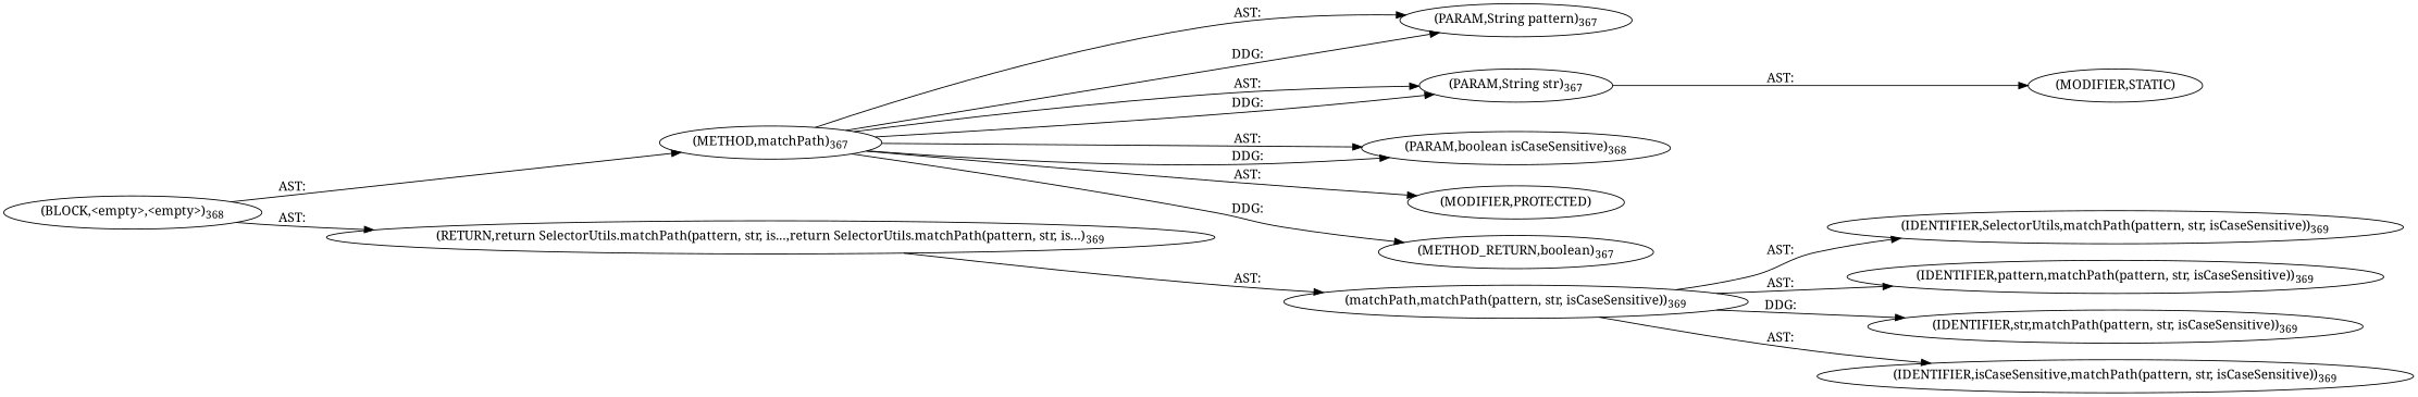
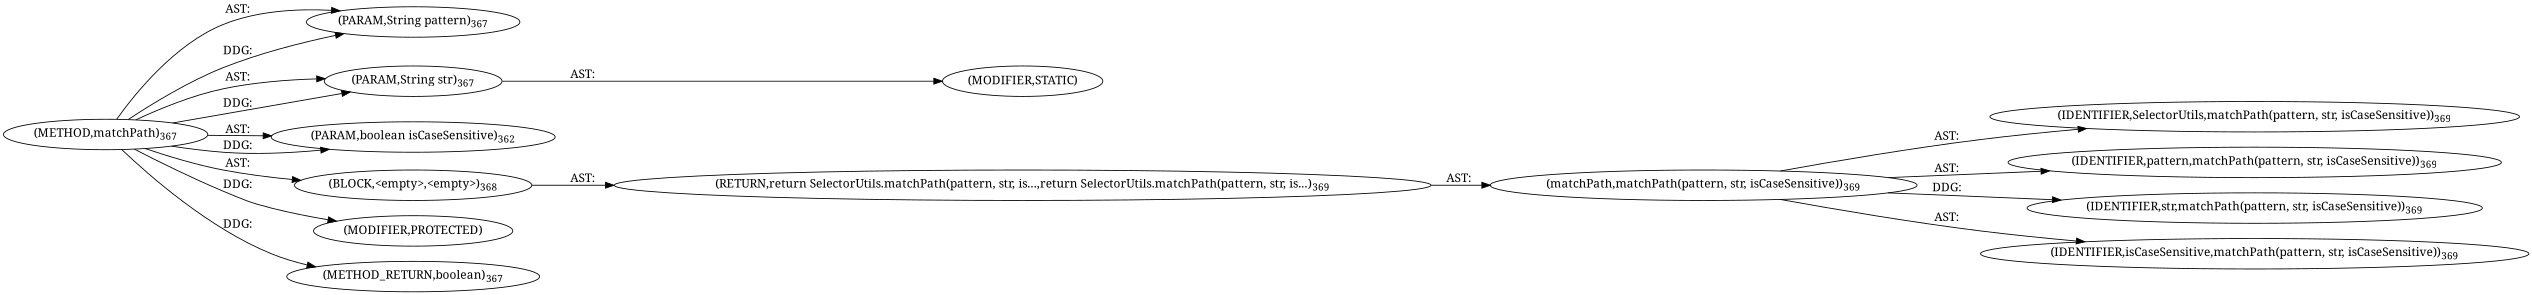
  digraph {
    fontname="Noto Serif"
    rankdir=LR
    node [fontname="Noto Serif"]
    edge [fontname="Noto Serif"]
    n1 [label=<(METHOD,matchPath)<SUB>367</SUB>>]
    n2 [label=<(PARAM,String pattern)<SUB>367</SUB>>]
    n3 [label=<(PARAM,String str)<SUB>367</SUB>>]
-   n4 [label=<(PARAM,boolean isCaseSensitive)<SUB>368</SUB>>]
+   n4 [label=<(PARAM,boolean isCaseSensitive)<SUB>362</SUB>>]
    n5 [label=<(BLOCK,&lt;empty&gt;,&lt;empty&gt;)<SUB>368</SUB>>]
    n6 [label=<(MODIFIER,PROTECTED)>]
    n7 [label=<(METHOD_RETURN,boolean)<SUB>367</SUB>>]
    n8 [label=<(MODIFIER,STATIC)>]
    n9 [label=<(RETURN,return SelectorUtils.matchPath(pattern, str, is...,return SelectorUtils.matchPath(pattern, str, is...)<SUB>369</SUB>>]
    n10 [label=<(matchPath,matchPath(pattern, str, isCaseSensitive))<SUB>369</SUB>>]
    n11 [label=<(IDENTIFIER,SelectorUtils,matchPath(pattern, str, isCaseSensitive))<SUB>369</SUB>>]
    n12 [label=<(IDENTIFIER,pattern,matchPath(pattern, str, isCaseSensitive))<SUB>369</SUB>>]
    n13 [label=<(IDENTIFIER,str,matchPath(pattern, str, isCaseSensitive))<SUB>369</SUB>>]
    n14 [label=<(IDENTIFIER,isCaseSensitive,matchPath(pattern, str, isCaseSensitive))<SUB>369</SUB>>]
    n1 -> n2 [label="AST: "]
    n1 -> n2 [label="DDG: "]
    n1 -> n3 [label="AST: "]
    n1 -> n3 [label="DDG: "]
    n1 -> n4 [label="AST: "]
    n1 -> n4 [label="DDG: "]
-   n5 -> n1 [label="AST: "]
-   n1 -> n6 [label="AST: "]
+   n1 -> n5 [label="AST: "]
+   n1 -> n6 [label="DDG: "]
    n1 -> n7 [label="DDG: "]
    n3 -> n8 [label="AST: "]
    n5 -> n9 [label="AST: "]
    n9 -> n10 [label="AST: "]
    n10 -> n11 [label="AST: "]
    n10 -> n12 [label="AST: "]
    n10 -> n13 [label="DDG: "]
    n10 -> n14 [label="AST: "]
  }
